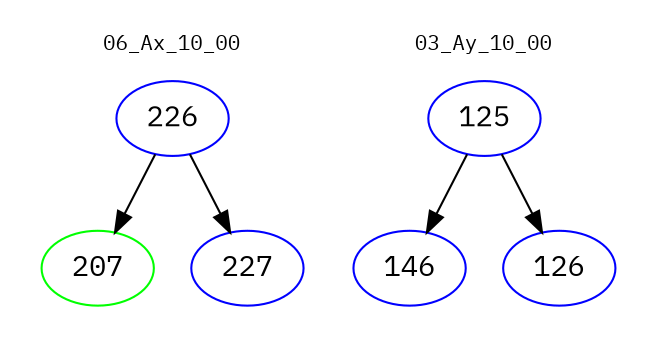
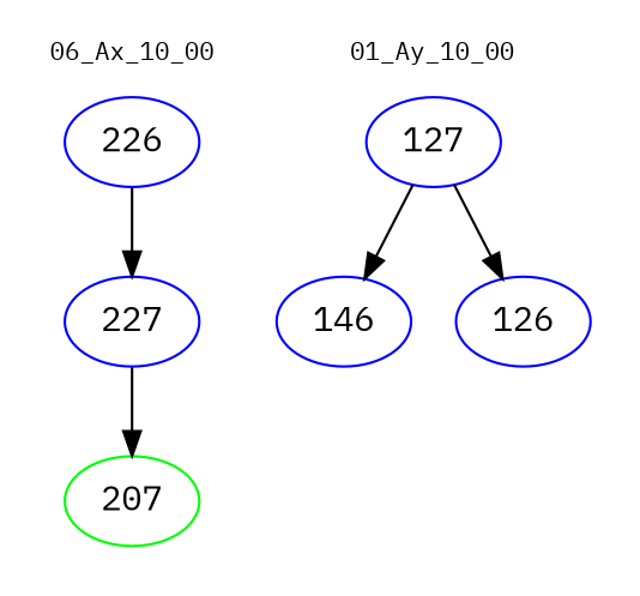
  digraph {
    fontname="IBM Plex Mono"
    node [color=blue fontname="IBM Plex Mono"]
    edge [color=black fontname="IBM Plex Mono"]
    n1 [label=226]
    n2 [color=green label=207]
    n3 [label=227]
-   n4 [label=125]
+   n4 [label=127]
    n5 [label=146]
    n6 [label=126]
    subgraph cluster_1 {
      color=white
      fontsize=10
      label="06_Ax_10_00"
      n1
      n2
      n3
    }
    subgraph cluster_2 {
      color=white
      fontsize=10
-     label="03_Ay_10_00"
+     label="01_Ay_10_00"
      n4
      n5
      n6
    }
-   n1 -> n2
+   n3 -> n2
    n1 -> n3
    n4 -> n5
    n4 -> n6
  }
